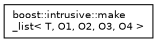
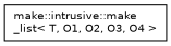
  digraph {
    rankdir=LR
-   n1 [color=black fillcolor=white fontname=Helvetica fontsize=10 height=0.2 label="boost::intrusive::make\l_list\< T, O1, O2, O3, O4 \>" shape=record style=filled width=0.4]
+   n1 [color=black fillcolor=white fontname=Helvetica fontsize=10 height=0.2 label="make::intrusive::make\l_list\< T, O1, O2, O3, O4 \>" shape=record style=filled width=0.4]
  }
